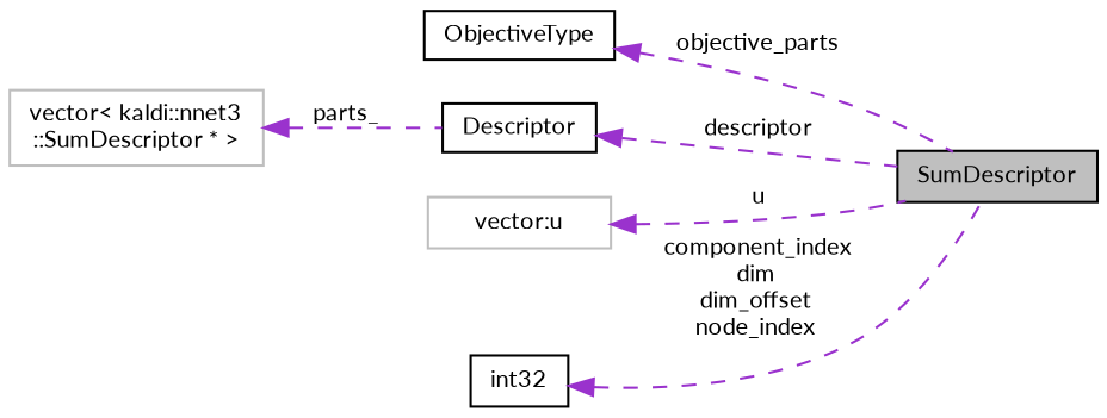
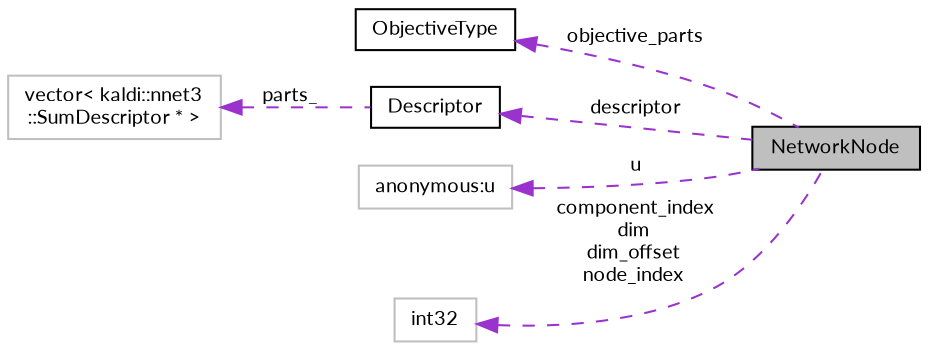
  digraph {
    fontname=Lato
    rankdir=LR
    node [color=black fillcolor=white fontname=Lato fontsize=10 shape=record style=filled]
    edge [color=darkorchid3 dir=back fontname=Lato fontsize=10 labelfontname=Helvetica labelfontsize=10 style=dashed]
-   n1 [fillcolor=grey75 fontcolor=black height=0.2 label=SumDescriptor width=0.4]
+   n1 [fillcolor=grey75 fontcolor=black height=0.2 label=NetworkNode width=0.4]
    n2 [height=0.2 label=ObjectiveType width=0.4]
    n3 [height=0.2 label=Descriptor width=0.4]
    n4 [color=grey75 height=0.2 label="vector\< kaldi::nnet3\l::SumDescriptor * \>" width=0.4]
-   n5 [color=grey75 height=0.2 label="vector:u" width=0.4]
-   n6 [height=0.2 label=int32 width=0.4]
+   n5 [color=grey75 height=0.2 label="anonymous:u" width=0.4]
+   n6 [color=grey75 height=0.2 label=int32 width=0.4]
    n2 -> n1 [label=" objective_parts"]
    n3 -> n1 [label=" descriptor"]
    n4 -> n3 [label=" parts_"]
    n5 -> n1 [label=" u"]
    n6 -> n1 [label=" component_index\ndim\ndim_offset\nnode_index"]
  }
